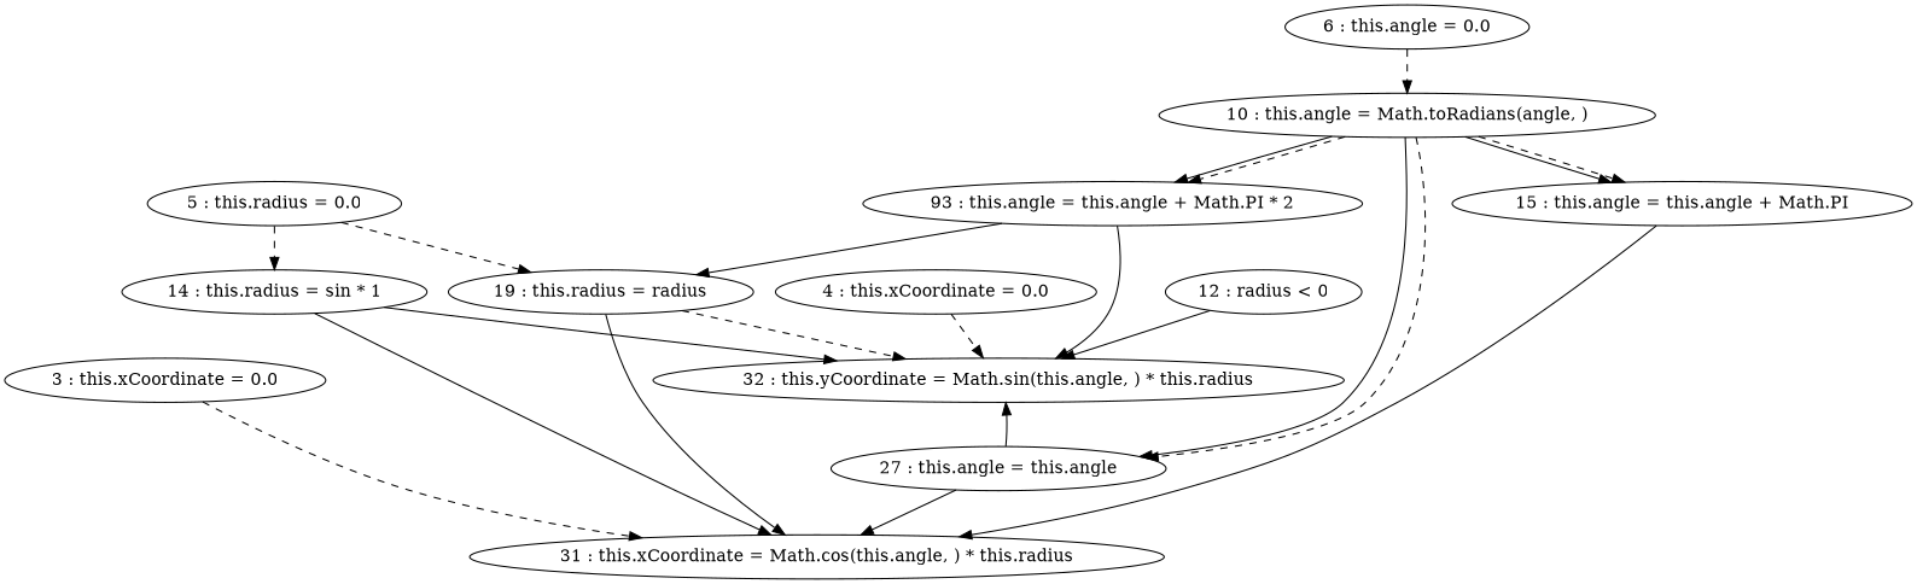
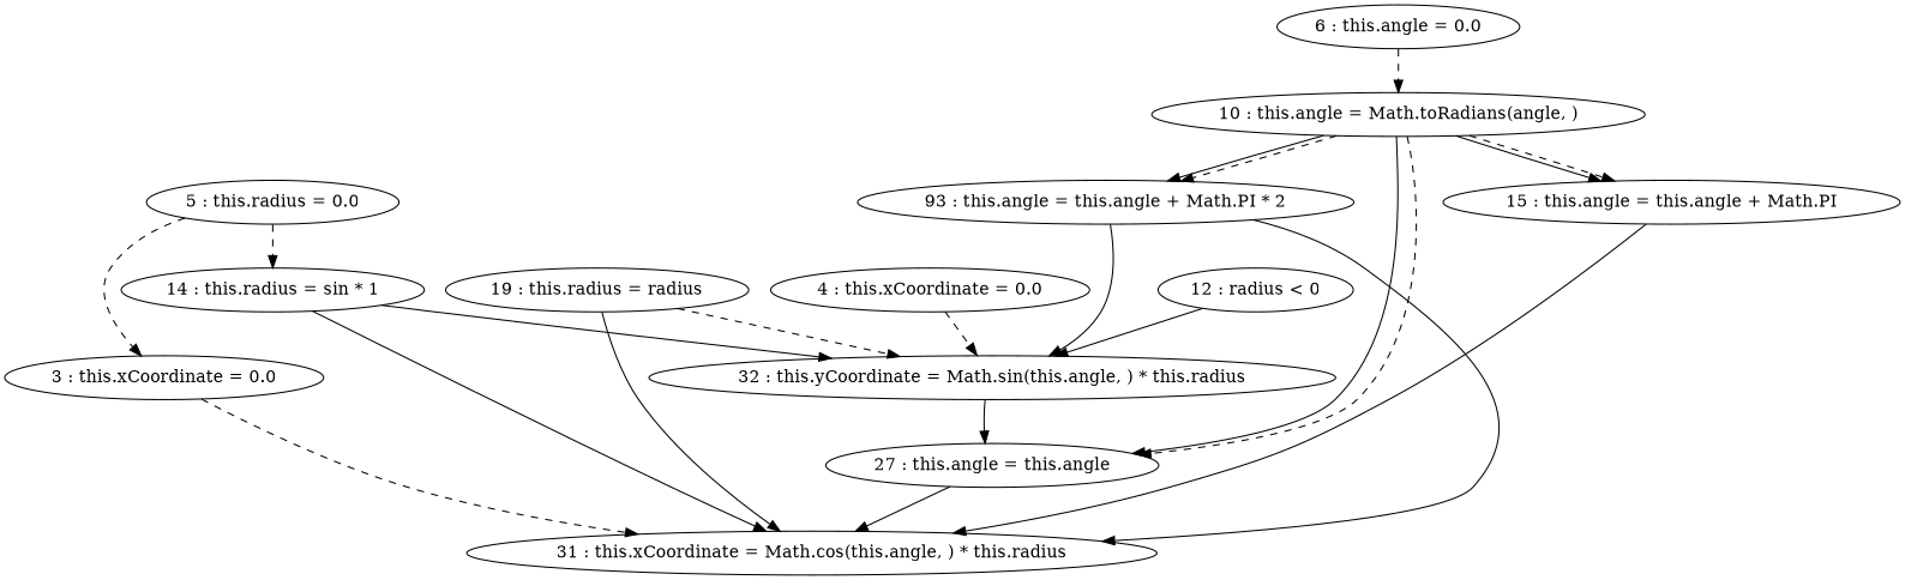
  digraph {
    "3 : this.xCoordinate = 0.0"
    "31 : this.xCoordinate = Math.cos(this.angle, ) * this.radius"
    n3 [label="4 : this.xCoordinate = 0.0"]
    "32 : this.yCoordinate = Math.sin(this.angle, ) * this.radius"
    n5 [label="14 : this.radius = sin * 1"]
    "5 : this.radius = 0.0"
    "19 : this.radius = radius"
    "6 : this.angle = 0.0"
    "10 : this.angle = Math.toRadians(angle, )"
    "27 : this.angle = this.angle"
    "15 : this.angle = this.angle + Math.PI"
    n12 [label="93 : this.angle = this.angle + Math.PI * 2"]
    "12 : radius < 0"
    "3 : this.xCoordinate = 0.0" -> "31 : this.xCoordinate = Math.cos(this.angle, ) * this.radius" [style=dashed]
    n3 -> "32 : this.yCoordinate = Math.sin(this.angle, ) * this.radius" [style=dashed]
    n5 -> "31 : this.xCoordinate = Math.cos(this.angle, ) * this.radius"
    n5 -> "32 : this.yCoordinate = Math.sin(this.angle, ) * this.radius"
    "5 : this.radius = 0.0" -> n5 [style=dashed]
-   "5 : this.radius = 0.0" -> "19 : this.radius = radius" [style=dashed]
+   "5 : this.radius = 0.0" -> "3 : this.xCoordinate = 0.0" [style=dashed]
    "19 : this.radius = radius" -> "31 : this.xCoordinate = Math.cos(this.angle, ) * this.radius"
    "19 : this.radius = radius" -> "32 : this.yCoordinate = Math.sin(this.angle, ) * this.radius" [style=dashed]
    "6 : this.angle = 0.0" -> "10 : this.angle = Math.toRadians(angle, )" [style=dashed]
    "10 : this.angle = Math.toRadians(angle, )" -> "27 : this.angle = this.angle"
    "10 : this.angle = Math.toRadians(angle, )" -> "27 : this.angle = this.angle" [style=dashed]
    "10 : this.angle = Math.toRadians(angle, )" -> "15 : this.angle = this.angle + Math.PI"
    "10 : this.angle = Math.toRadians(angle, )" -> "15 : this.angle = this.angle + Math.PI" [style=dashed]
    "10 : this.angle = Math.toRadians(angle, )" -> n12
    "10 : this.angle = Math.toRadians(angle, )" -> n12 [style=dashed]
    "27 : this.angle = this.angle" -> "31 : this.xCoordinate = Math.cos(this.angle, ) * this.radius"
-   "27 : this.angle = this.angle" -> "32 : this.yCoordinate = Math.sin(this.angle, ) * this.radius"
+   "32 : this.yCoordinate = Math.sin(this.angle, ) * this.radius" -> "27 : this.angle = this.angle"
    "15 : this.angle = this.angle + Math.PI" -> "31 : this.xCoordinate = Math.cos(this.angle, ) * this.radius"
-   n12 -> "19 : this.radius = radius"
+   n12 -> "31 : this.xCoordinate = Math.cos(this.angle, ) * this.radius"
    n12 -> "32 : this.yCoordinate = Math.sin(this.angle, ) * this.radius"
    "12 : radius < 0" -> "32 : this.yCoordinate = Math.sin(this.angle, ) * this.radius"
  }
